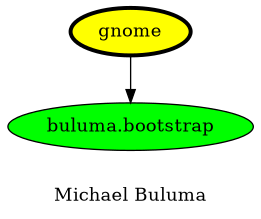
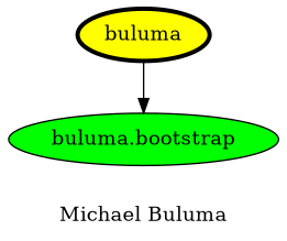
  digraph {
    label="Michael Buluma"
    node [style=filled]
-   gnome [fillcolor=yellow penwidth=3]
+   gnome [fillcolor=yellow penwidth=3 label=buluma]
    "buluma.bootstrap" [fillcolor=green]
    gnome -> "buluma.bootstrap"
  }
